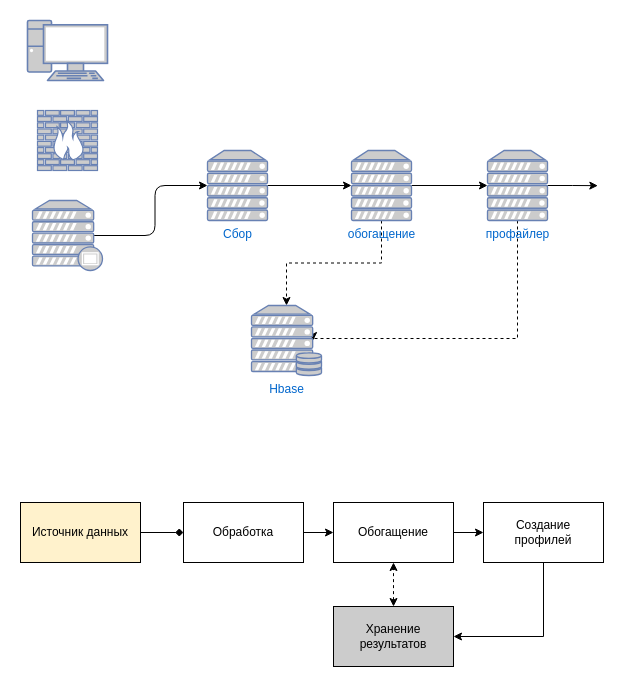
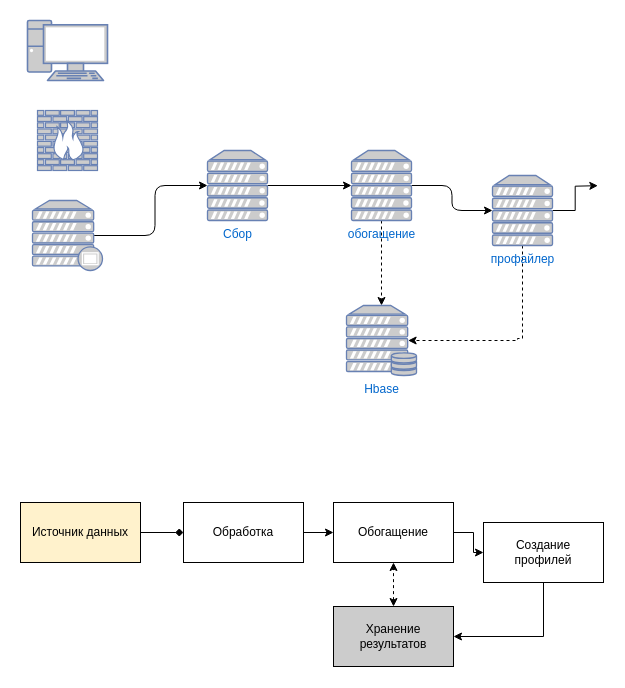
  <mxCell id="0" />
  <mxCell id="1" parent="0" />
  <mxCell id="2" value="" style="fontColor=#0066CC;verticalAlign=top;verticalLabelPosition=bottom;labelPosition=center;align=center;html=1;outlineConnect=0;fillColor=#CCCCCC;strokeColor=#6881B3;gradientColor=none;gradientDirection=north;strokeWidth=2;shape=mxgraph.networks.pc;" parent="1" vertex="1"><mxGeometry x="27" y="20" width="80" height="60" as="geometry" /></mxCell>
  <mxCell id="3" style="edgeStyle=orthogonalEdgeStyle;orthogonalLoop=1;jettySize=auto;html=1;exitX=0.88;exitY=0.5;exitDx=0;exitDy=0;exitPerimeter=0;" parent="1" source="4" target="6" edge="1"><mxGeometry relative="1" as="geometry" /></mxCell>
  <mxCell id="4" value="" style="fontColor=#0066CC;verticalAlign=top;verticalLabelPosition=bottom;labelPosition=center;align=center;html=1;outlineConnect=0;fillColor=#CCCCCC;strokeColor=#6881B3;gradientColor=none;gradientDirection=north;strokeWidth=2;shape=mxgraph.networks.proxy_server;" parent="1" vertex="1"><mxGeometry x="32" y="200" width="70" height="70" as="geometry" /></mxCell>
  <mxCell id="5" style="edgeStyle=orthogonalEdgeStyle;orthogonalLoop=1;jettySize=auto;html=1;exitX=1;exitY=0.5;exitDx=0;exitDy=0;exitPerimeter=0;entryX=0;entryY=0.5;entryDx=0;entryDy=0;entryPerimeter=0;" parent="1" source="6" target="10" edge="1"><mxGeometry relative="1" as="geometry" /></mxCell>
  <mxCell id="6" value="Сбор" style="fontColor=#0066CC;verticalAlign=top;verticalLabelPosition=bottom;labelPosition=center;align=center;html=1;outlineConnect=0;fillColor=#CCCCCC;strokeColor=#6881B3;gradientColor=none;gradientDirection=north;strokeWidth=2;shape=mxgraph.networks.server;" parent="1" vertex="1"><mxGeometry x="207" y="150" width="60" height="70" as="geometry" /></mxCell>
  <mxCell id="7" value="" style="fontColor=#0066CC;verticalAlign=top;verticalLabelPosition=bottom;labelPosition=center;align=center;html=1;outlineConnect=0;fillColor=#CCCCCC;strokeColor=#6881B3;gradientColor=none;gradientDirection=north;strokeWidth=2;shape=mxgraph.networks.firewall;" parent="1" vertex="1"><mxGeometry x="37" y="110" width="60" height="60" as="geometry" /></mxCell>
  <mxCell id="8" style="edgeStyle=orthogonalEdgeStyle;orthogonalLoop=1;jettySize=auto;html=1;exitX=1;exitY=0.5;exitDx=0;exitDy=0;exitPerimeter=0;entryX=0;entryY=0.5;entryDx=0;entryDy=0;entryPerimeter=0;" parent="1" source="10" target="13" edge="1"><mxGeometry relative="1" as="geometry" /></mxCell>
  <mxCell id="9" style="edgeStyle=orthogonalEdgeStyle;rounded=0;comic=0;sketch=0;orthogonalLoop=1;jettySize=auto;html=1;exitX=0.5;exitY=1;exitDx=0;exitDy=0;exitPerimeter=0;shadow=0;dashed=1;" edge="1" parent="1" source="10" target="14"><mxGeometry relative="1" as="geometry" /></mxCell>
  <mxCell id="10" value="&lt;font style=&quot;vertical-align: inherit&quot;&gt;&lt;font style=&quot;vertical-align: inherit&quot;&gt;обогащение&lt;/font&gt;&lt;/font&gt;" style="fontColor=#0066CC;verticalAlign=top;verticalLabelPosition=bottom;labelPosition=center;align=center;html=1;outlineConnect=0;fillColor=#CCCCCC;strokeColor=#6881B3;gradientColor=none;gradientDirection=north;strokeWidth=2;shape=mxgraph.networks.server;" parent="1" vertex="1"><mxGeometry x="351" y="150" width="60" height="70" as="geometry" /></mxCell>
  <mxCell id="11" style="edgeStyle=orthogonalEdgeStyle;rounded=0;comic=0;sketch=0;orthogonalLoop=1;jettySize=auto;html=1;exitX=1;exitY=0.5;exitDx=0;exitDy=0;exitPerimeter=0;shadow=0;" edge="1" parent="1" source="13"><mxGeometry relative="1" as="geometry"><mxPoint x="597.333" y="185.167" as="targetPoint" /></mxGeometry></mxCell>
  <mxCell id="12" style="edgeStyle=orthogonalEdgeStyle;rounded=0;comic=0;sketch=0;orthogonalLoop=1;jettySize=auto;html=1;exitX=0.5;exitY=1;exitDx=0;exitDy=0;exitPerimeter=0;entryX=0.88;entryY=0.5;entryDx=0;entryDy=0;entryPerimeter=0;shadow=0;dashed=1;" edge="1" parent="1" source="13" target="14"><mxGeometry relative="1" as="geometry"><Array as="points"><mxPoint x="517" y="338" /></Array></mxGeometry></mxCell>
- <mxCell id="13" value="&lt;font style=&quot;vertical-align: inherit&quot;&gt;&lt;font style=&quot;vertical-align: inherit&quot;&gt;профайлер&lt;/font&gt;&lt;/font&gt;" style="fontColor=#0066CC;verticalAlign=top;verticalLabelPosition=bottom;labelPosition=center;align=center;html=1;outlineConnect=0;fillColor=#CCCCCC;strokeColor=#6881B3;gradientColor=none;gradientDirection=north;strokeWidth=2;shape=mxgraph.networks.server;" parent="1" vertex="1"><mxGeometry x="487" y="150" width="60" height="70" as="geometry" /></mxCell>
- <mxCell id="14" value="&lt;font style=&quot;vertical-align: inherit&quot;&gt;&lt;font style=&quot;vertical-align: inherit&quot;&gt;&lt;font style=&quot;vertical-align: inherit&quot;&gt;&lt;font style=&quot;vertical-align: inherit&quot;&gt;Hbase&lt;/font&gt;&lt;/font&gt;&lt;/font&gt;&lt;/font&gt;" style="fontColor=#0066CC;verticalAlign=top;verticalLabelPosition=bottom;labelPosition=center;align=center;html=1;outlineConnect=0;fillColor=#CCCCCC;strokeColor=#6881B3;gradientColor=none;gradientDirection=north;strokeWidth=2;shape=mxgraph.networks.server_storage;" parent="1" vertex="1"><mxGeometry x="251" y="305" width="70" height="70" as="geometry" /></mxCell>
+ <mxCell id="13" value="&lt;font style=&quot;vertical-align: inherit&quot;&gt;&lt;font style=&quot;vertical-align: inherit&quot;&gt;профайлер&lt;/font&gt;&lt;/font&gt;" style="fontColor=#0066CC;verticalAlign=top;verticalLabelPosition=bottom;labelPosition=center;align=center;html=1;outlineConnect=0;fillColor=#CCCCCC;strokeColor=#6881B3;gradientColor=none;gradientDirection=north;strokeWidth=2;shape=mxgraph.networks.server;" parent="1" vertex="1"><mxGeometry x="492" y="175" width="60" height="70" as="geometry" /></mxCell>
+ <mxCell id="14" value="&lt;font style=&quot;vertical-align: inherit&quot;&gt;&lt;font style=&quot;vertical-align: inherit&quot;&gt;&lt;font style=&quot;vertical-align: inherit&quot;&gt;&lt;font style=&quot;vertical-align: inherit&quot;&gt;Hbase&lt;/font&gt;&lt;/font&gt;&lt;/font&gt;&lt;/font&gt;" style="fontColor=#0066CC;verticalAlign=top;verticalLabelPosition=bottom;labelPosition=center;align=center;html=1;outlineConnect=0;fillColor=#CCCCCC;strokeColor=#6881B3;gradientColor=none;gradientDirection=north;strokeWidth=2;shape=mxgraph.networks.server_storage;" parent="1" vertex="1"><mxGeometry x="346" y="305" width="70" height="70" as="geometry" /></mxCell>
  <mxCell id="15" value="" style="edgeStyle=orthogonalEdgeStyle;rounded=0;comic=0;sketch=0;orthogonalLoop=1;jettySize=auto;html=1;shadow=0;endArrow=diamond;" edge="1" parent="1" source="16" target="18"><mxGeometry relative="1" as="geometry" /></mxCell>
  <mxCell id="16" value="Источник данных" style="rounded=0;whiteSpace=wrap;html=1;shadow=0;strokeColor=#000000;fillColor=#fff2cc;" vertex="1" parent="1"><mxGeometry x="20" y="502" width="120" height="60" as="geometry" /></mxCell>
  <mxCell id="17" value="" style="edgeStyle=orthogonalEdgeStyle;rounded=0;comic=0;sketch=0;orthogonalLoop=1;jettySize=auto;html=1;shadow=0;" edge="1" parent="1" source="18" target="20"><mxGeometry relative="1" as="geometry" /></mxCell>
  <mxCell id="18" value="Обработка" style="rounded=0;whiteSpace=wrap;html=1;shadow=0;strokeColor=#000000;" vertex="1" parent="1"><mxGeometry x="183" y="502" width="120" height="60" as="geometry" /></mxCell>
  <mxCell id="19" value="" style="edgeStyle=orthogonalEdgeStyle;rounded=0;comic=0;sketch=0;orthogonalLoop=1;jettySize=auto;html=1;shadow=0;" edge="1" parent="1" source="20" target="22"><mxGeometry relative="1" as="geometry" /></mxCell>
  <mxCell id="20" value="Обогащение" style="rounded=0;whiteSpace=wrap;html=1;shadow=0;strokeColor=#000000;" vertex="1" parent="1"><mxGeometry x="333" y="502" width="120" height="60" as="geometry" /></mxCell>
  <mxCell id="21" style="edgeStyle=orthogonalEdgeStyle;rounded=0;comic=0;sketch=0;orthogonalLoop=1;jettySize=auto;html=1;exitX=0.5;exitY=1;exitDx=0;exitDy=0;entryX=1;entryY=0.5;entryDx=0;entryDy=0;shadow=0;dashed=0;jumpStyle=none;" edge="1" parent="1" source="22" target="24"><mxGeometry relative="1" as="geometry" /></mxCell>
- <mxCell id="22" value="Создание&lt;br&gt;профилей" style="rounded=0;whiteSpace=wrap;html=1;shadow=0;strokeColor=#000000;" vertex="1" parent="1"><mxGeometry x="483" y="502" width="120" height="60" as="geometry" /></mxCell>
+ <mxCell id="22" value="Создание&lt;br&gt;профилей" style="rounded=0;whiteSpace=wrap;html=1;shadow=0;strokeColor=#000000;" vertex="1" parent="1"><mxGeometry x="483" y="522" width="120" height="60" as="geometry" /></mxCell>
  <mxCell id="23" style="edgeStyle=orthogonalEdgeStyle;rounded=0;comic=0;sketch=0;orthogonalLoop=1;jettySize=auto;html=1;exitX=0.5;exitY=0;exitDx=0;exitDy=0;entryX=0.5;entryY=1;entryDx=0;entryDy=0;shadow=0;dashed=1;startArrow=classic;startFill=1;" edge="1" parent="1" source="24" target="20"><mxGeometry relative="1" as="geometry" /></mxCell>
  <mxCell id="24" value="Хранение результатов" style="rounded=0;whiteSpace=wrap;html=1;shadow=0;strokeColor=#000000;fillColor=#cccccc;" vertex="1" parent="1"><mxGeometry x="333" y="606" width="120" height="60" as="geometry" /></mxCell>
